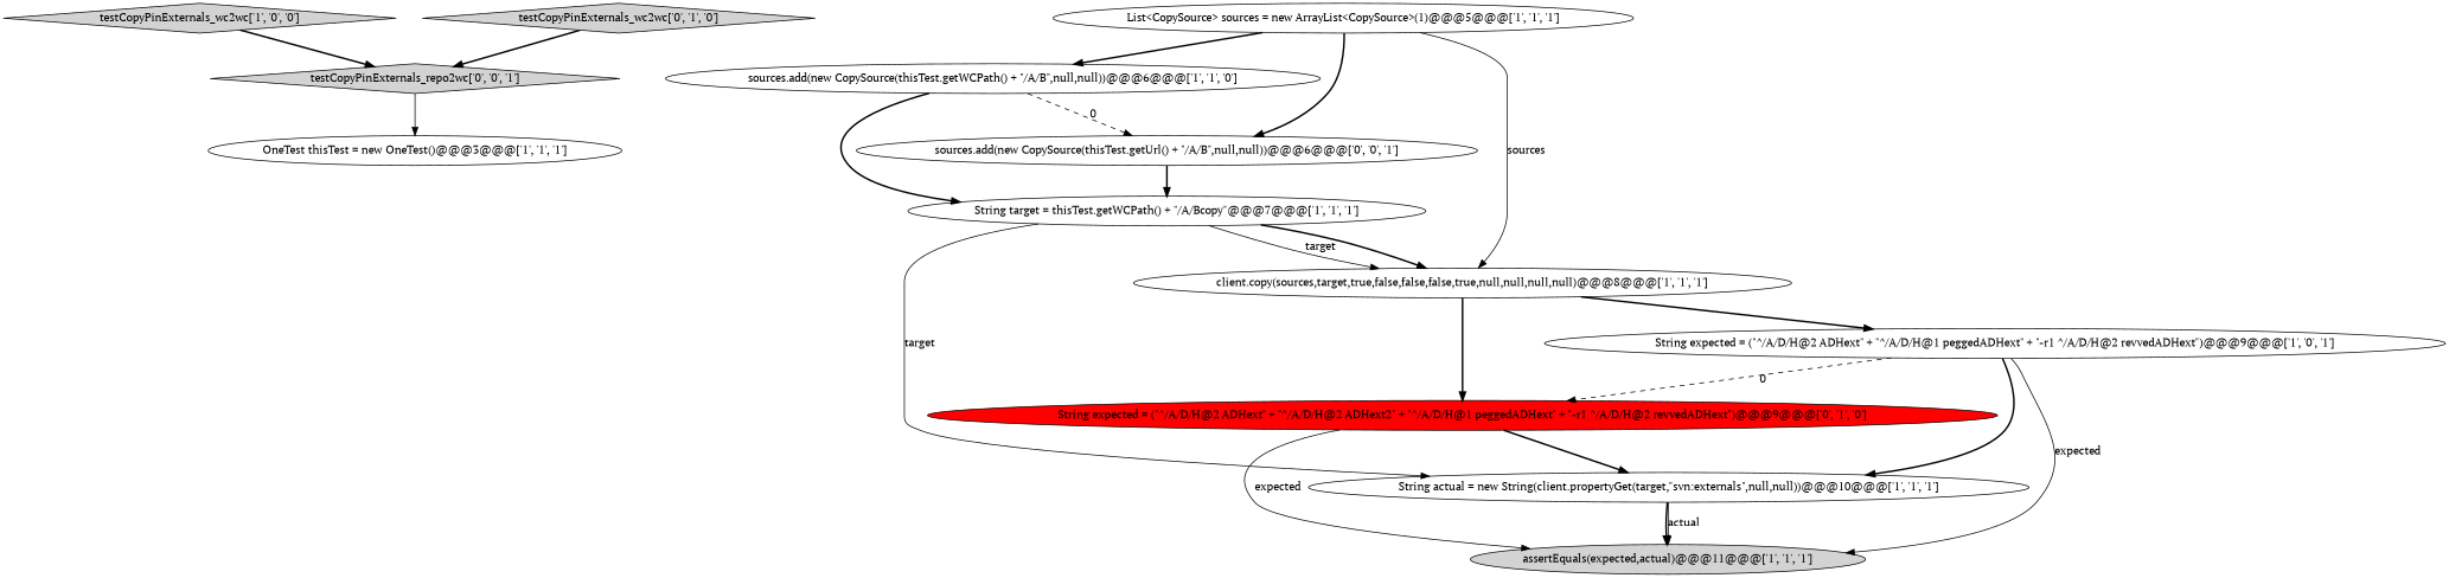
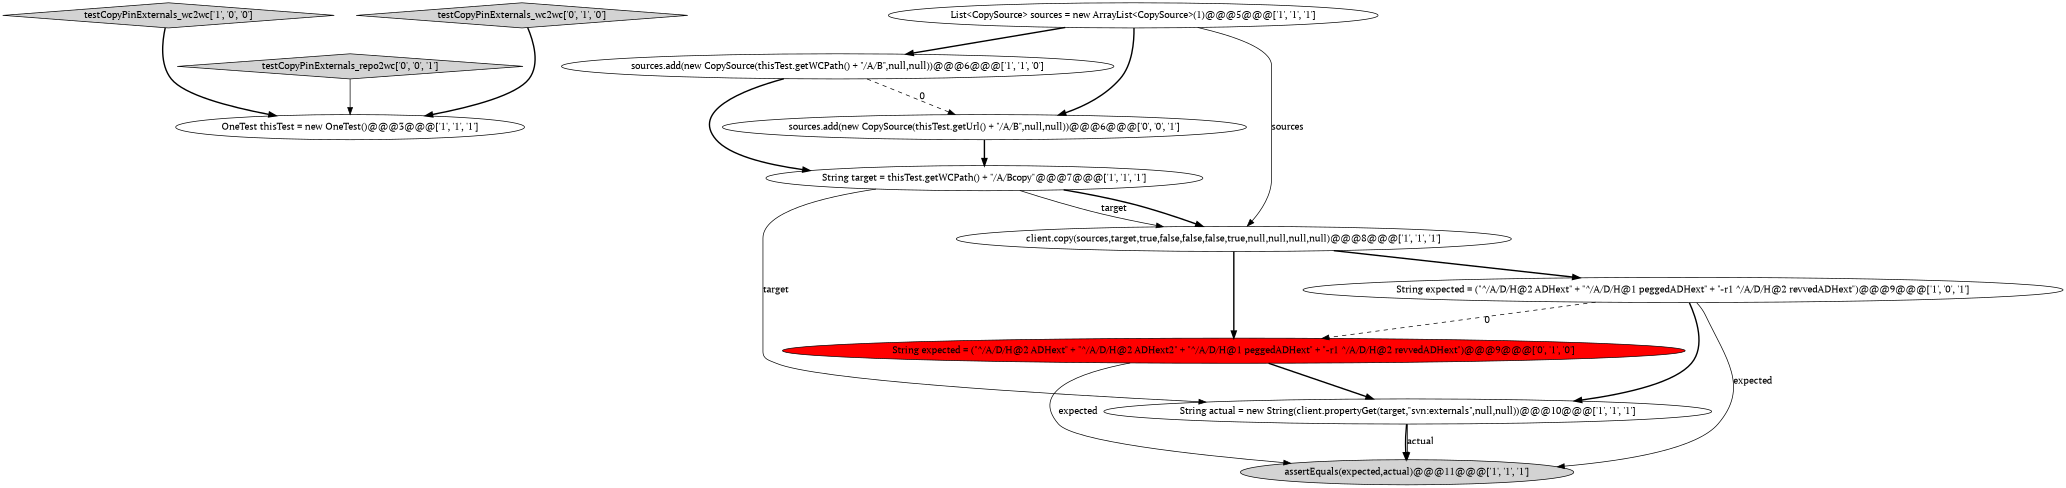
  digraph {
    fontname="PT Serif"
    node [fillcolor=white fontname="PT Serif" shape=ellipse style=filled]
    edge [fontname="PT Serif" style=bold]
    n1 [label="OneTest thisTest = new OneTest()@@@3@@@['1', '1', '1']"]
    n2 [fillcolor=red label="String expected = (\"^/A/D/H@2 ADHext\" + \"^/A/D/H@2 ADHext2\" + \"^/A/D/H@1 peggedADHext\" + \"-r1 ^/A/D/H@2 revvedADHext\")@@@9@@@['0', '1', '0']"]
    n3 [label="String actual = new String(client.propertyGet(target,\"svn:externals\",null,null))@@@10@@@['1', '1', '1']"]
    n4 [fillcolor=lightgray label="assertEquals(expected,actual)@@@11@@@['1', '1', '1']"]
    n5 [label="client.copy(sources,target,true,false,false,false,true,null,null,null,null)@@@8@@@['1', '1', '1']"]
    n6 [label="String expected = (\"^/A/D/H@2 ADHext\" + \"^/A/D/H@1 peggedADHext\" + \"-r1 ^/A/D/H@2 revvedADHext\")@@@9@@@['1', '0', '1']"]
    n7 [label="List<CopySource> sources = new ArrayList<CopySource>(1)@@@5@@@['1', '1', '1']"]
    n8 [label="sources.add(new CopySource(thisTest.getUrl() + \"/A/B\",null,null))@@@6@@@['0', '0', '1']"]
    n9 [label="sources.add(new CopySource(thisTest.getWCPath() + \"/A/B\",null,null))@@@6@@@['1', '1', '0']"]
    n10 [label="String target = thisTest.getWCPath() + \"/A/Bcopy\"@@@7@@@['1', '1', '1']"]
    n11 [fillcolor=lightgray label="testCopyPinExternals_repo2wc['0', '0', '1']" shape=diamond]
    n12 [fillcolor=lightgray label="testCopyPinExternals_wc2wc['1', '0', '0']" shape=diamond]
    n13 [fillcolor=lightgray label="testCopyPinExternals_wc2wc['0', '1', '0']" shape=diamond]
    n2 -> n3
    n2 -> n4 [label=expected style=solid]
    n3 -> n4
    n3 -> n4 [label=actual style=solid]
    n5 -> n2
    n5 -> n6
    n6 -> n2 [label=0 style=dashed]
    n6 -> n3
    n6 -> n4 [label=expected style=solid]
    n7 -> n5 [label=sources style=solid]
    n7 -> n8
    n7 -> n9
    n8 -> n10
    n9 -> n8 [label=0 style=dashed]
    n9 -> n10
    n10 -> n3 [label=target style=solid]
    n10 -> n5
    n10 -> n5 [label=target style=solid]
    n11 -> n1 [style=solid]
-   n12 -> n11
-   n13 -> n11
+   n12 -> n1
+   n13 -> n1
  }
